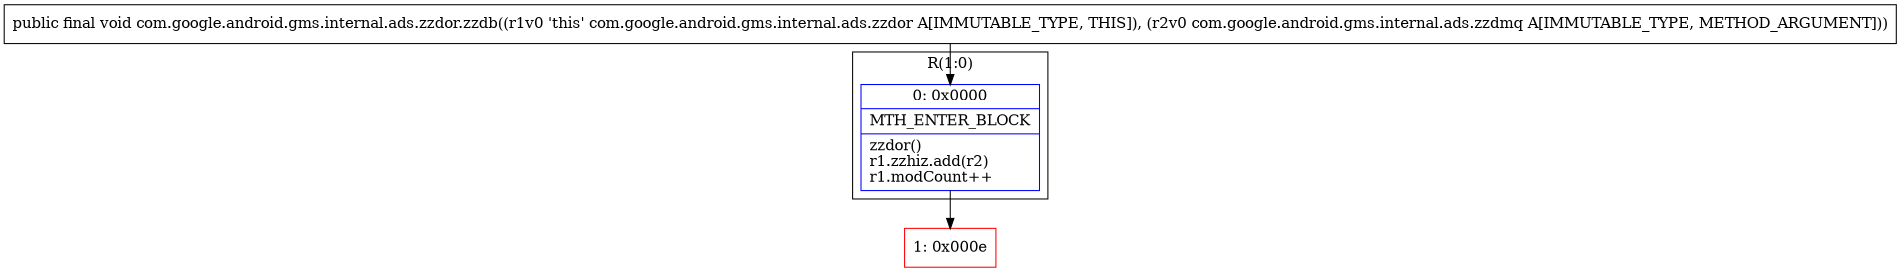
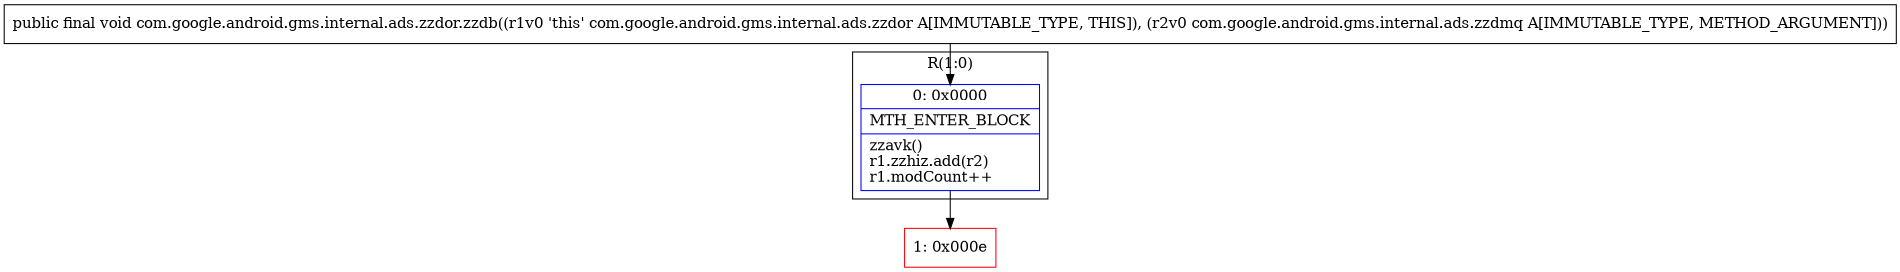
  digraph {
    node [shape=record]
-   n1 [color=blue label="{0\:\ 0x0000|MTH_ENTER_BLOCK\l|zzdor()\lr1.zzhiz.add(r2)\lr1.modCount++\l}"]
+   n1 [color=blue label="{0\:\ 0x0000|MTH_ENTER_BLOCK\l|zzavk()\lr1.zzhiz.add(r2)\lr1.modCount++\l}"]
    n2 [color=red label="{1\:\ 0x000e}"]
    n3 [label="{public final void com.google.android.gms.internal.ads.zzdor.zzdb((r1v0 'this' com.google.android.gms.internal.ads.zzdor A[IMMUTABLE_TYPE, THIS]), (r2v0 com.google.android.gms.internal.ads.zzdmq A[IMMUTABLE_TYPE, METHOD_ARGUMENT])) }"]
    subgraph cluster_1 {
      label="R(1:0)"
      n1
    }
    n1 -> n2
    n3 -> n1
  }
